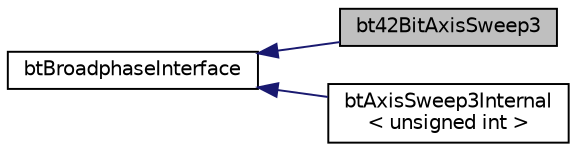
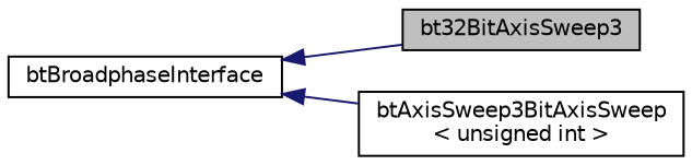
  digraph {
    rankdir=LR
    node [color=black fillcolor=white fontname=Helvetica fontsize=10 shape=record style=filled]
    edge [color=midnightblue dir=back fontname=Helvetica fontsize=10 labelfontname=Helvetica labelfontsize=10 style=solid]
-   n1 [fillcolor=grey75 fontcolor=black height=0.2 label=bt42BitAxisSweep3 width=0.4]
-   n2 [height=0.2 label="btAxisSweep3Internal\l\< unsigned int \>" width=0.4]
+   n1 [fillcolor=grey75 fontcolor=black height=0.2 label=bt32BitAxisSweep3 width=0.4]
+   n2 [height=0.2 label="btAxisSweep3BitAxisSweep\l\< unsigned int \>" width=0.4]
    n3 [height=0.2 label=btBroadphaseInterface width=0.4]
    n3 -> n1
    n3 -> n2
  }
